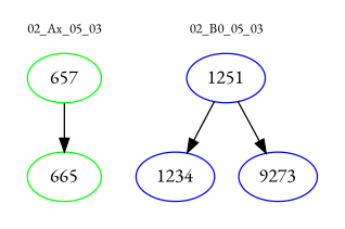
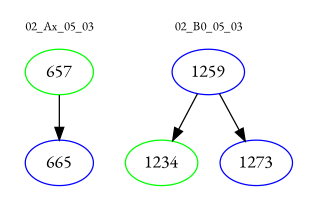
  digraph {
    fontname="EB Garamond"
    node [color=green fontname="EB Garamond"]
    edge [color=black fontname="EB Garamond"]
    n1 [label=657]
-   n2 [label=665]
-   n3 [color=blue label=1251]
-   n4 [color=blue label=1234]
-   n5 [color=blue label=9273]
+   n2 [color=blue label=665]
+   n3 [color=blue label=1259]
+   n4 [label=1234]
+   n5 [color=blue label=1273]
    subgraph cluster_1 {
      color=white
      fontsize=10
      label="02_Ax_05_03"
      n1
      n2
    }
    subgraph cluster_2 {
      color=white
      fontsize=10
      label="02_B0_05_03"
      n3
      n4
      n5
    }
    n1 -> n2
    n3 -> n4
    n3 -> n5
  }
